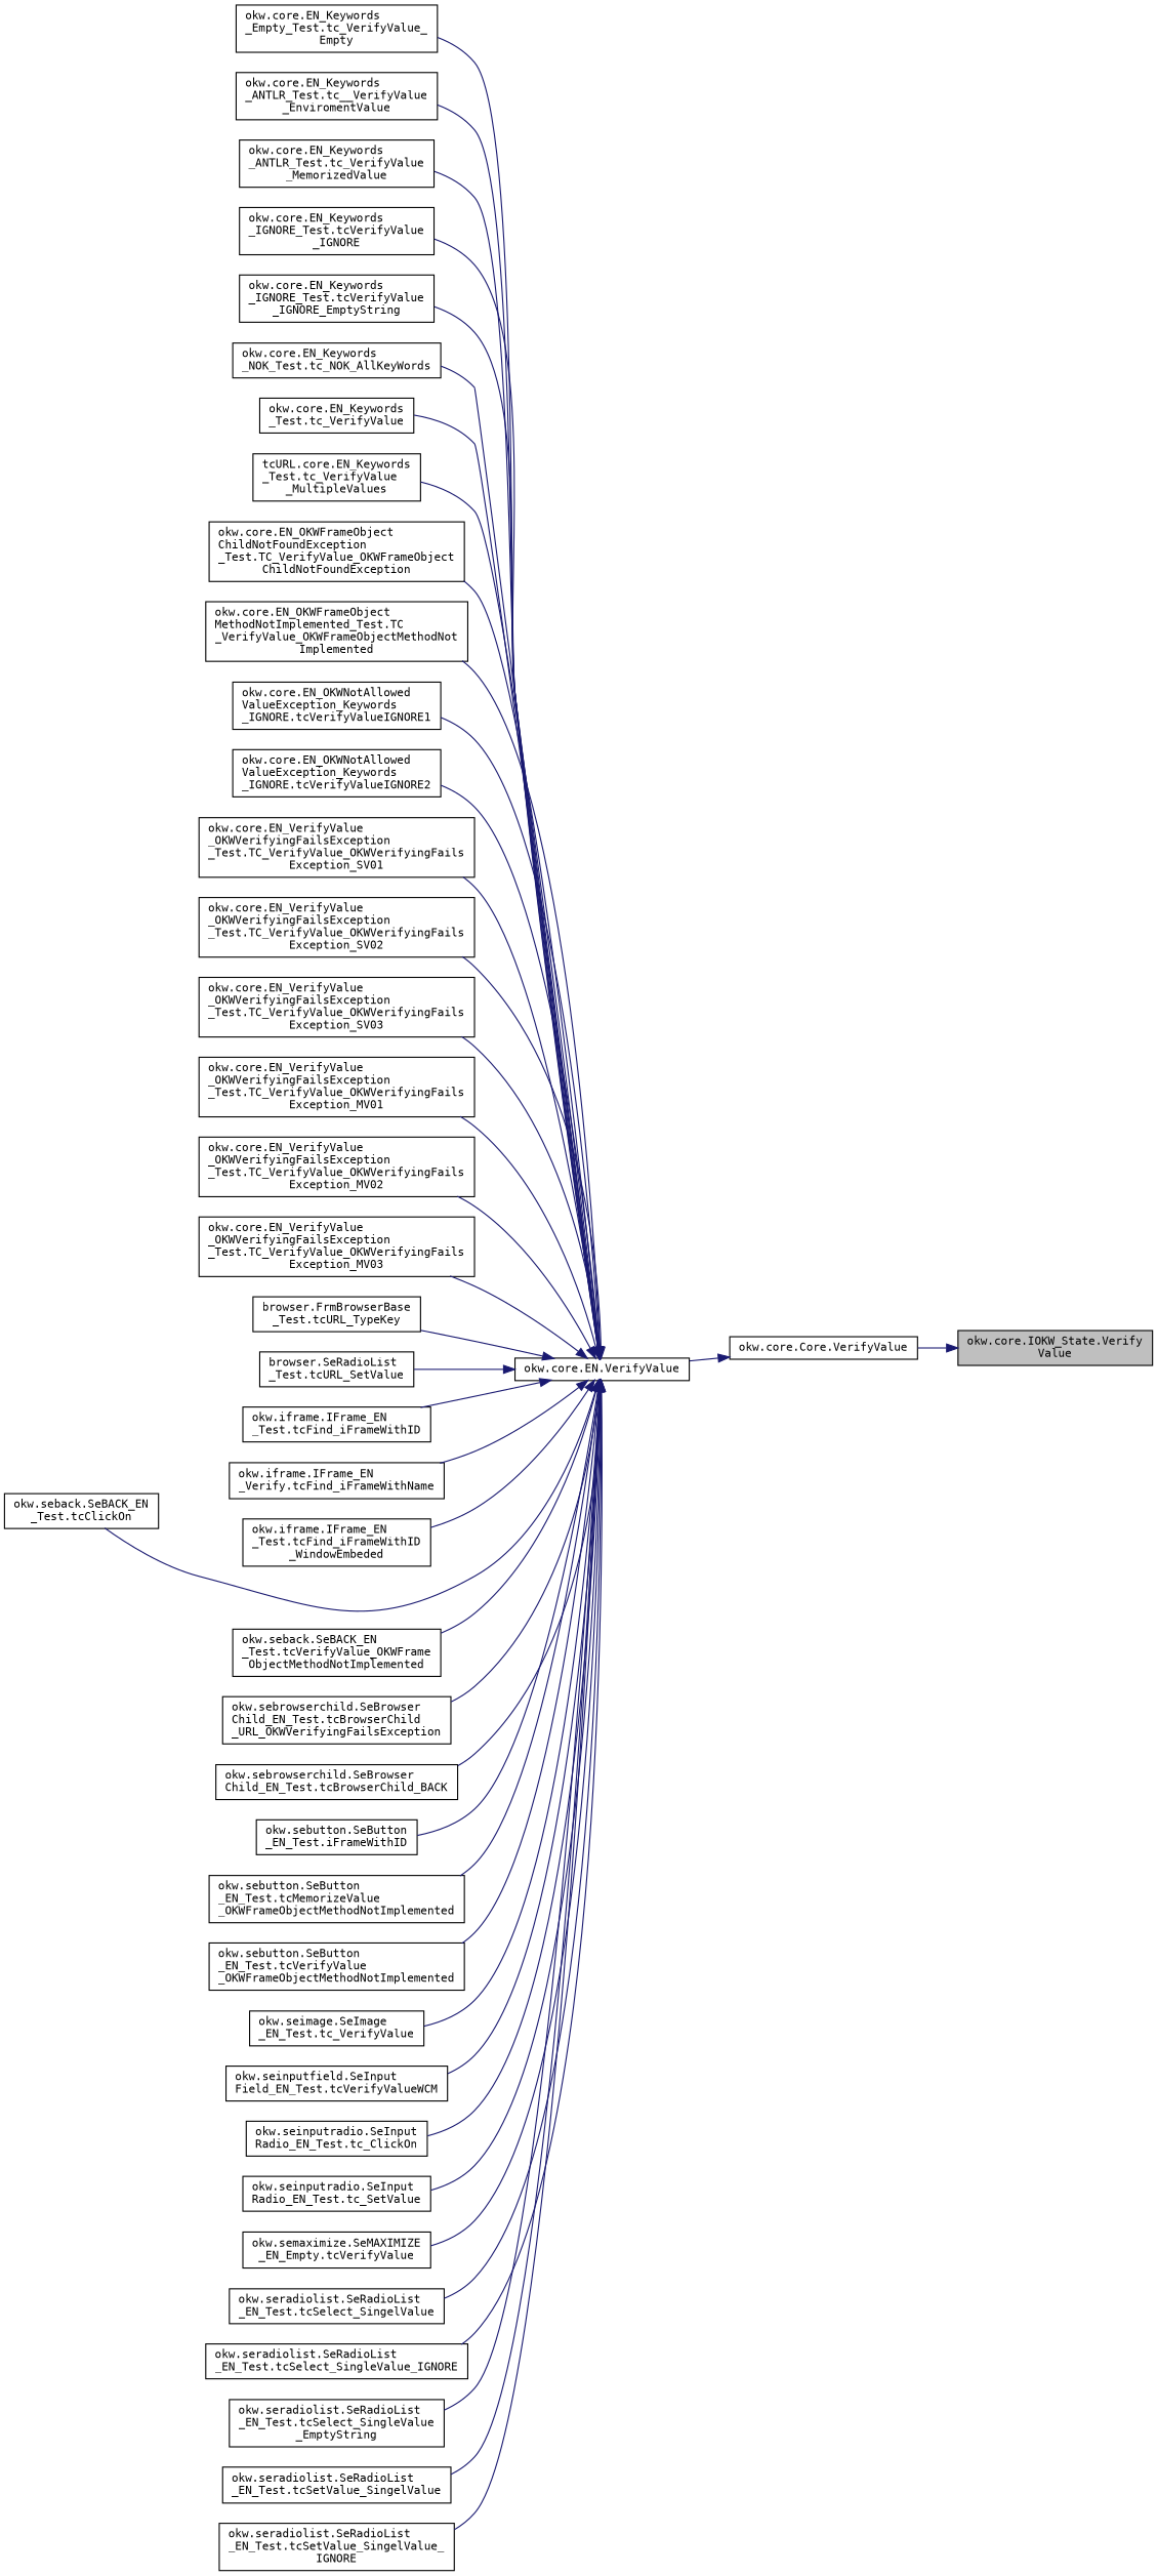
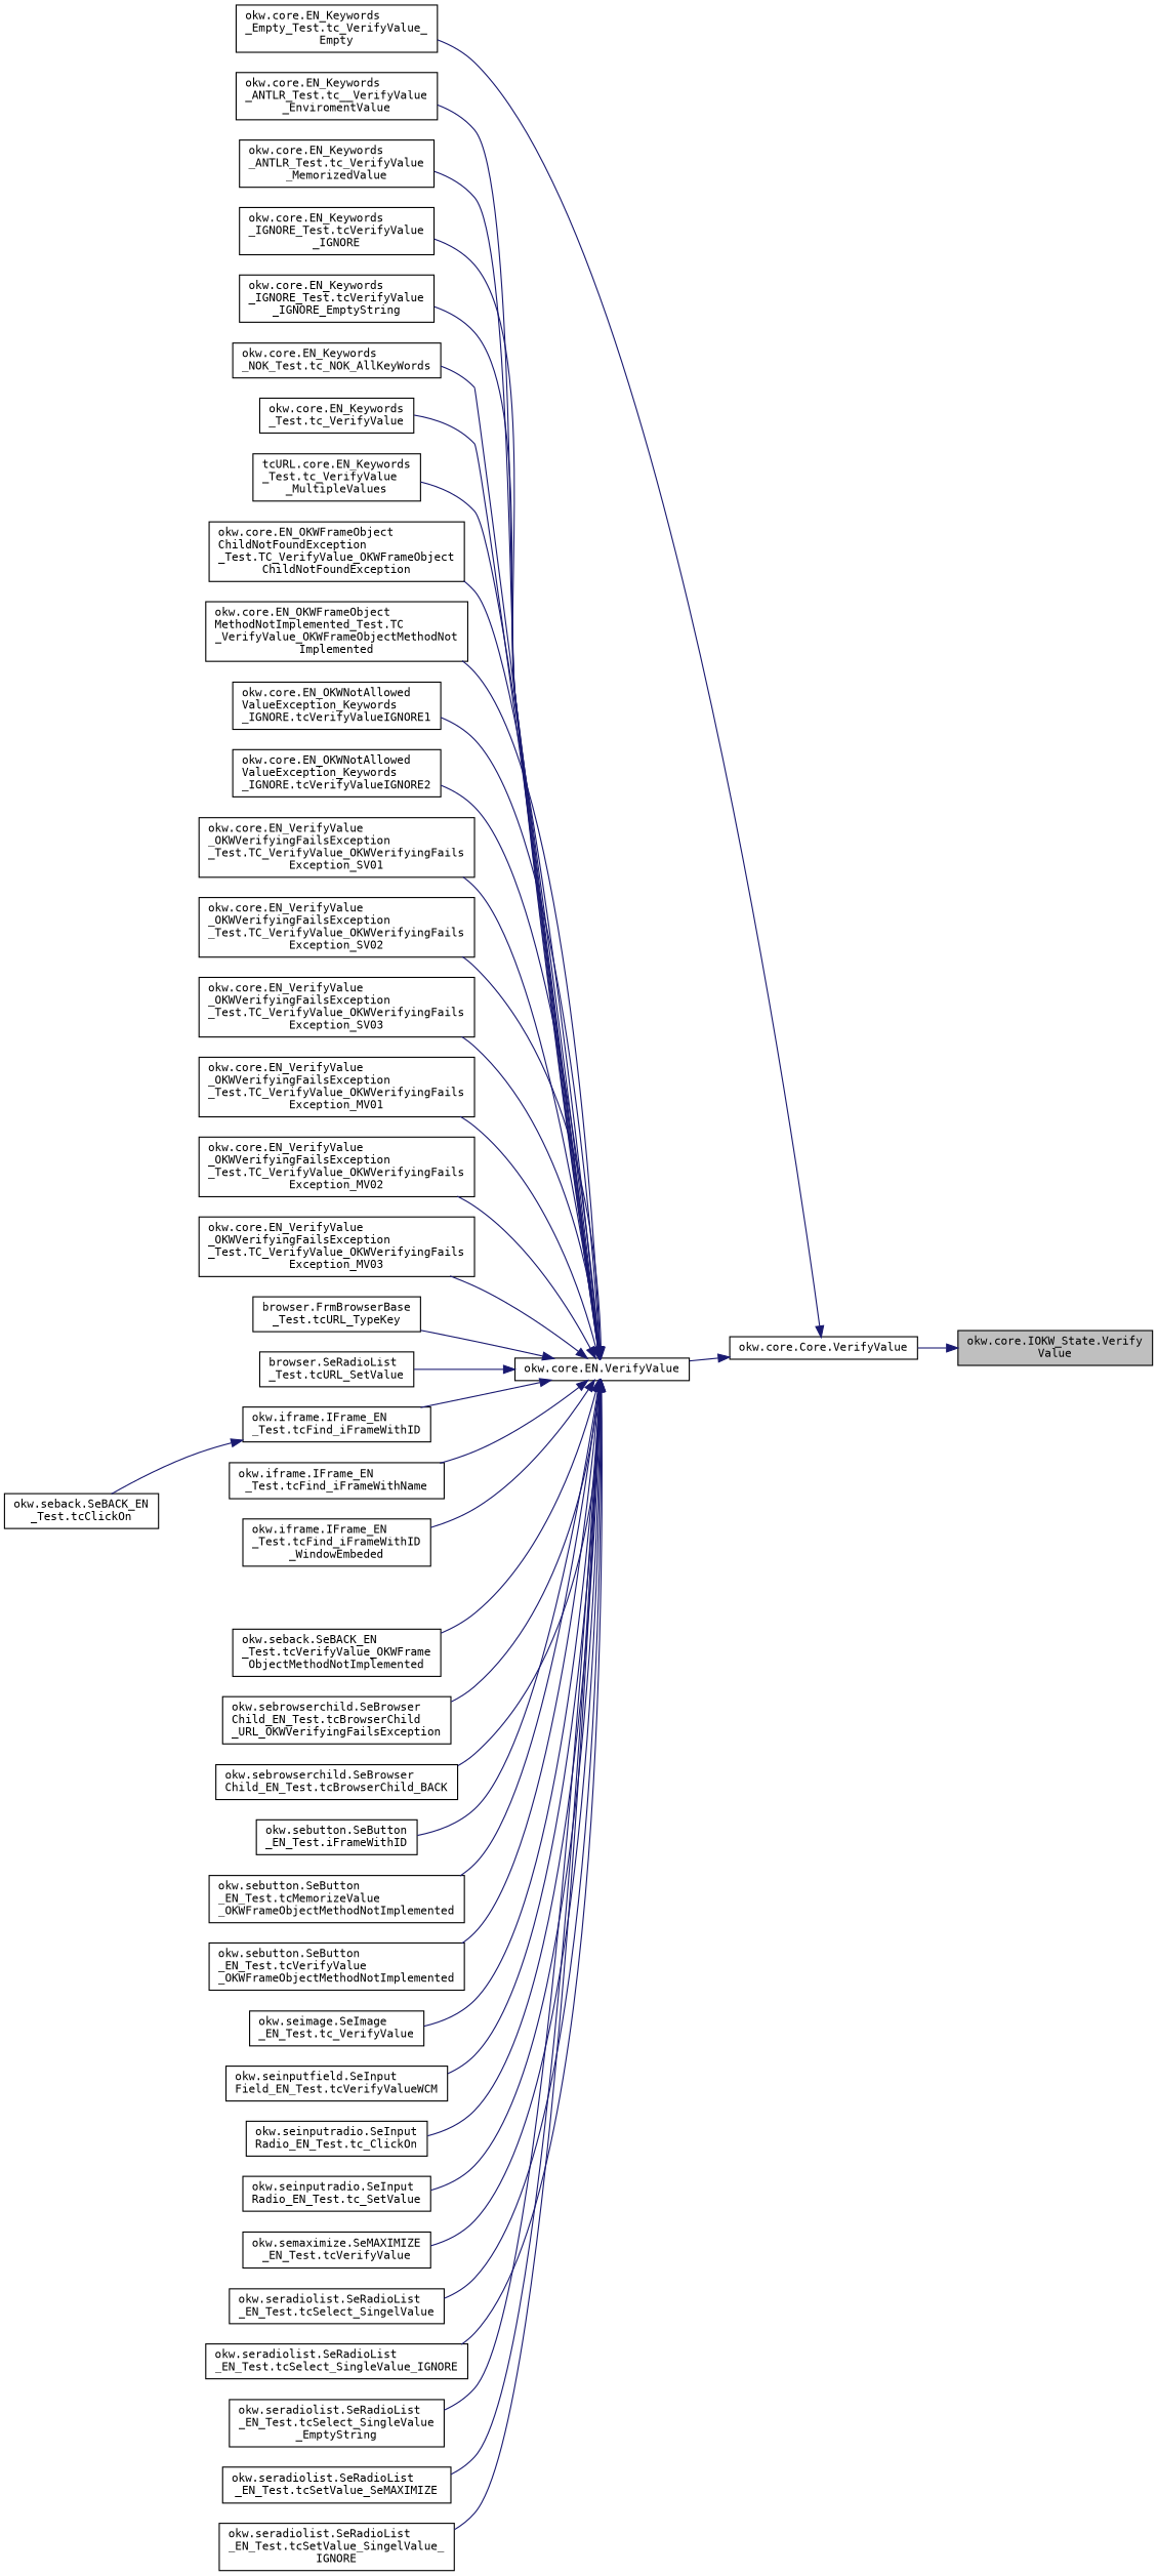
  digraph {
    fontname="DejaVu Sans Mono"
    rankdir=RL
    node [color=black fillcolor=white fontname="DejaVu Sans Mono" fontsize=10 shape=record style=filled]
    edge [color=midnightblue dir=back fontname="DejaVu Sans Mono" fontsize=10 labelfontname=Helvetica labelfontsize=10 style=solid]
    n1 [fillcolor=grey75 fontcolor=black height=0.2 label="okw.core.IOKW_State.Verify\lValue" width=0.4]
    n2 [height=0.2 label="okw.core.Core.VerifyValue" width=0.4]
    n3 [height=0.2 label="okw.core.EN.VerifyValue" width=0.4]
    n4 [height=0.2 label="okw.core.EN_Keywords\l_ANTLR_Test.tc__VerifyValue\l_EnviromentValue" width=0.4]
    n5 [height=0.2 label="okw.core.EN_Keywords\l_ANTLR_Test.tc_VerifyValue\l_MemorizedValue" width=0.4]
    n6 [height=0.2 label="okw.core.EN_Keywords\l_Empty_Test.tc_VerifyValue_\lEmpty" width=0.4]
    n7 [height=0.2 label="okw.core.EN_Keywords\l_IGNORE_Test.tcVerifyValue\l_IGNORE" width=0.4]
    n8 [height=0.2 label="okw.core.EN_Keywords\l_IGNORE_Test.tcVerifyValue\l_IGNORE_EmptyString" width=0.4]
    n9 [height=0.2 label="okw.core.EN_Keywords\l_NOK_Test.tc_NOK_AllKeyWords" width=0.4]
    n10 [height=0.2 label="okw.core.EN_Keywords\l_Test.tc_VerifyValue" width=0.4]
    n11 [height=0.2 label="tcURL.core.EN_Keywords\l_Test.tc_VerifyValue\l_MultipleValues" width=0.4]
    n12 [height=0.2 label="okw.core.EN_OKWFrameObject\lChildNotFoundException\l_Test.TC_VerifyValue_OKWFrameObject\lChildNotFoundException" width=0.4]
    n13 [height=0.2 label="okw.core.EN_OKWFrameObject\lMethodNotImplemented_Test.TC\l_VerifyValue_OKWFrameObjectMethodNot\lImplemented" width=0.4]
    n14 [height=0.2 label="okw.core.EN_OKWNotAllowed\lValueException_Keywords\l_IGNORE.tcVerifyValueIGNORE1" width=0.4]
    n15 [height=0.2 label="okw.core.EN_OKWNotAllowed\lValueException_Keywords\l_IGNORE.tcVerifyValueIGNORE2" width=0.4]
    n16 [height=0.2 label="okw.core.EN_VerifyValue\l_OKWVerifyingFailsException\l_Test.TC_VerifyValue_OKWVerifyingFails\lException_SV01" width=0.4]
    n17 [height=0.2 label="okw.core.EN_VerifyValue\l_OKWVerifyingFailsException\l_Test.TC_VerifyValue_OKWVerifyingFails\lException_SV02" width=0.4]
    n18 [height=0.2 label="okw.core.EN_VerifyValue\l_OKWVerifyingFailsException\l_Test.TC_VerifyValue_OKWVerifyingFails\lException_SV03" width=0.4]
    n19 [height=0.2 label="okw.core.EN_VerifyValue\l_OKWVerifyingFailsException\l_Test.TC_VerifyValue_OKWVerifyingFails\lException_MV01" width=0.4]
    n20 [height=0.2 label="okw.core.EN_VerifyValue\l_OKWVerifyingFailsException\l_Test.TC_VerifyValue_OKWVerifyingFails\lException_MV02" width=0.4]
    n21 [height=0.2 label="okw.core.EN_VerifyValue\l_OKWVerifyingFailsException\l_Test.TC_VerifyValue_OKWVerifyingFails\lException_MV03" width=0.4]
    n22 [height=0.2 label="browser.FrmBrowserBase\l_Test.tcURL_TypeKey" width=0.4]
    n23 [height=0.2 label="browser.SeRadioList\l_Test.tcURL_SetValue" width=0.4]
    n24 [height=0.2 label="okw.iframe.IFrame_EN\l_Test.tcFind_iFrameWithID" width=0.4]
-   n25 [height=0.2 label="okw.iframe.IFrame_EN\l_Verify.tcFind_iFrameWithName" width=0.4]
+   n25 [height=0.2 label="okw.iframe.IFrame_EN\l_Test.tcFind_iFrameWithName" width=0.4]
    n26 [height=0.2 label="okw.iframe.IFrame_EN\l_Test.tcFind_iFrameWithID\l_WindowEmbeded" width=0.4]
    n27 [height=0.2 label="okw.seback.SeBACK_EN\l_Test.tcClickOn" width=0.4]
    n28 [height=0.2 label="okw.seback.SeBACK_EN\l_Test.tcVerifyValue_OKWFrame\lObjectMethodNotImplemented" width=0.4]
    n29 [height=0.2 label="okw.sebrowserchild.SeBrowser\lChild_EN_Test.tcBrowserChild\l_URL_OKWVerifyingFailsException" width=0.4]
    n30 [height=0.2 label="okw.sebrowserchild.SeBrowser\lChild_EN_Test.tcBrowserChild_BACK" width=0.4]
    n31 [height=0.2 label="okw.sebutton.SeButton\l_EN_Test.iFrameWithID" width=0.4]
    n32 [height=0.2 label="okw.sebutton.SeButton\l_EN_Test.tcMemorizeValue\l_OKWFrameObjectMethodNotImplemented" width=0.4]
    n33 [height=0.2 label="okw.sebutton.SeButton\l_EN_Test.tcVerifyValue\l_OKWFrameObjectMethodNotImplemented" width=0.4]
    n34 [height=0.2 label="okw.seimage.SeImage\l_EN_Test.tc_VerifyValue" width=0.4]
    n35 [height=0.2 label="okw.seinputfield.SeInput\lField_EN_Test.tcVerifyValueWCM" width=0.4]
    n36 [height=0.2 label="okw.seinputradio.SeInput\lRadio_EN_Test.tc_ClickOn" width=0.4]
    n37 [height=0.2 label="okw.seinputradio.SeInput\lRadio_EN_Test.tc_SetValue" width=0.4]
-   n38 [height=0.2 label="okw.semaximize.SeMAXIMIZE\l_EN_Empty.tcVerifyValue" width=0.4]
+   n38 [height=0.2 label="okw.semaximize.SeMAXIMIZE\l_EN_Test.tcVerifyValue" width=0.4]
    n39 [height=0.2 label="okw.seradiolist.SeRadioList\l_EN_Test.tcSelect_SingelValue" width=0.4]
    n40 [height=0.2 label="okw.seradiolist.SeRadioList\l_EN_Test.tcSelect_SingleValue_IGNORE" width=0.4]
    n41 [height=0.2 label="okw.seradiolist.SeRadioList\l_EN_Test.tcSelect_SingleValue\l_EmptyString" width=0.4]
-   n42 [height=0.2 label="okw.seradiolist.SeRadioList\l_EN_Test.tcSetValue_SingelValue" width=0.4]
+   n42 [height=0.2 label="okw.seradiolist.SeRadioList\l_EN_Test.tcSetValue_SeMAXIMIZE" width=0.4]
    n43 [height=0.2 label="okw.seradiolist.SeRadioList\l_EN_Test.tcSetValue_SingelValue_\lIGNORE" width=0.4]
    n1 -> n2
    n2 -> n3
    n3 -> n4
    n3 -> n5
-   n3 -> n6
+   n2 -> n6
    n3 -> n7
    n3 -> n8
    n3 -> n9
    n3 -> n10
    n3 -> n11
    n3 -> n12
    n3 -> n13
    n3 -> n14
    n3 -> n15
    n3 -> n16
    n3 -> n17
    n3 -> n18
    n3 -> n19
    n3 -> n20
    n3 -> n21
    n3 -> n22
    n3 -> n23
    n3 -> n24
    n3 -> n25
    n3 -> n26
-   n3 -> n27
+   n24 -> n27
    n3 -> n28
    n3 -> n29
    n3 -> n30
    n3 -> n31
    n3 -> n32
    n3 -> n33
    n3 -> n34
    n3 -> n35
    n3 -> n36
    n3 -> n37
    n3 -> n38
    n3 -> n39
    n3 -> n40
    n3 -> n41
    n3 -> n42
    n3 -> n43
  }
